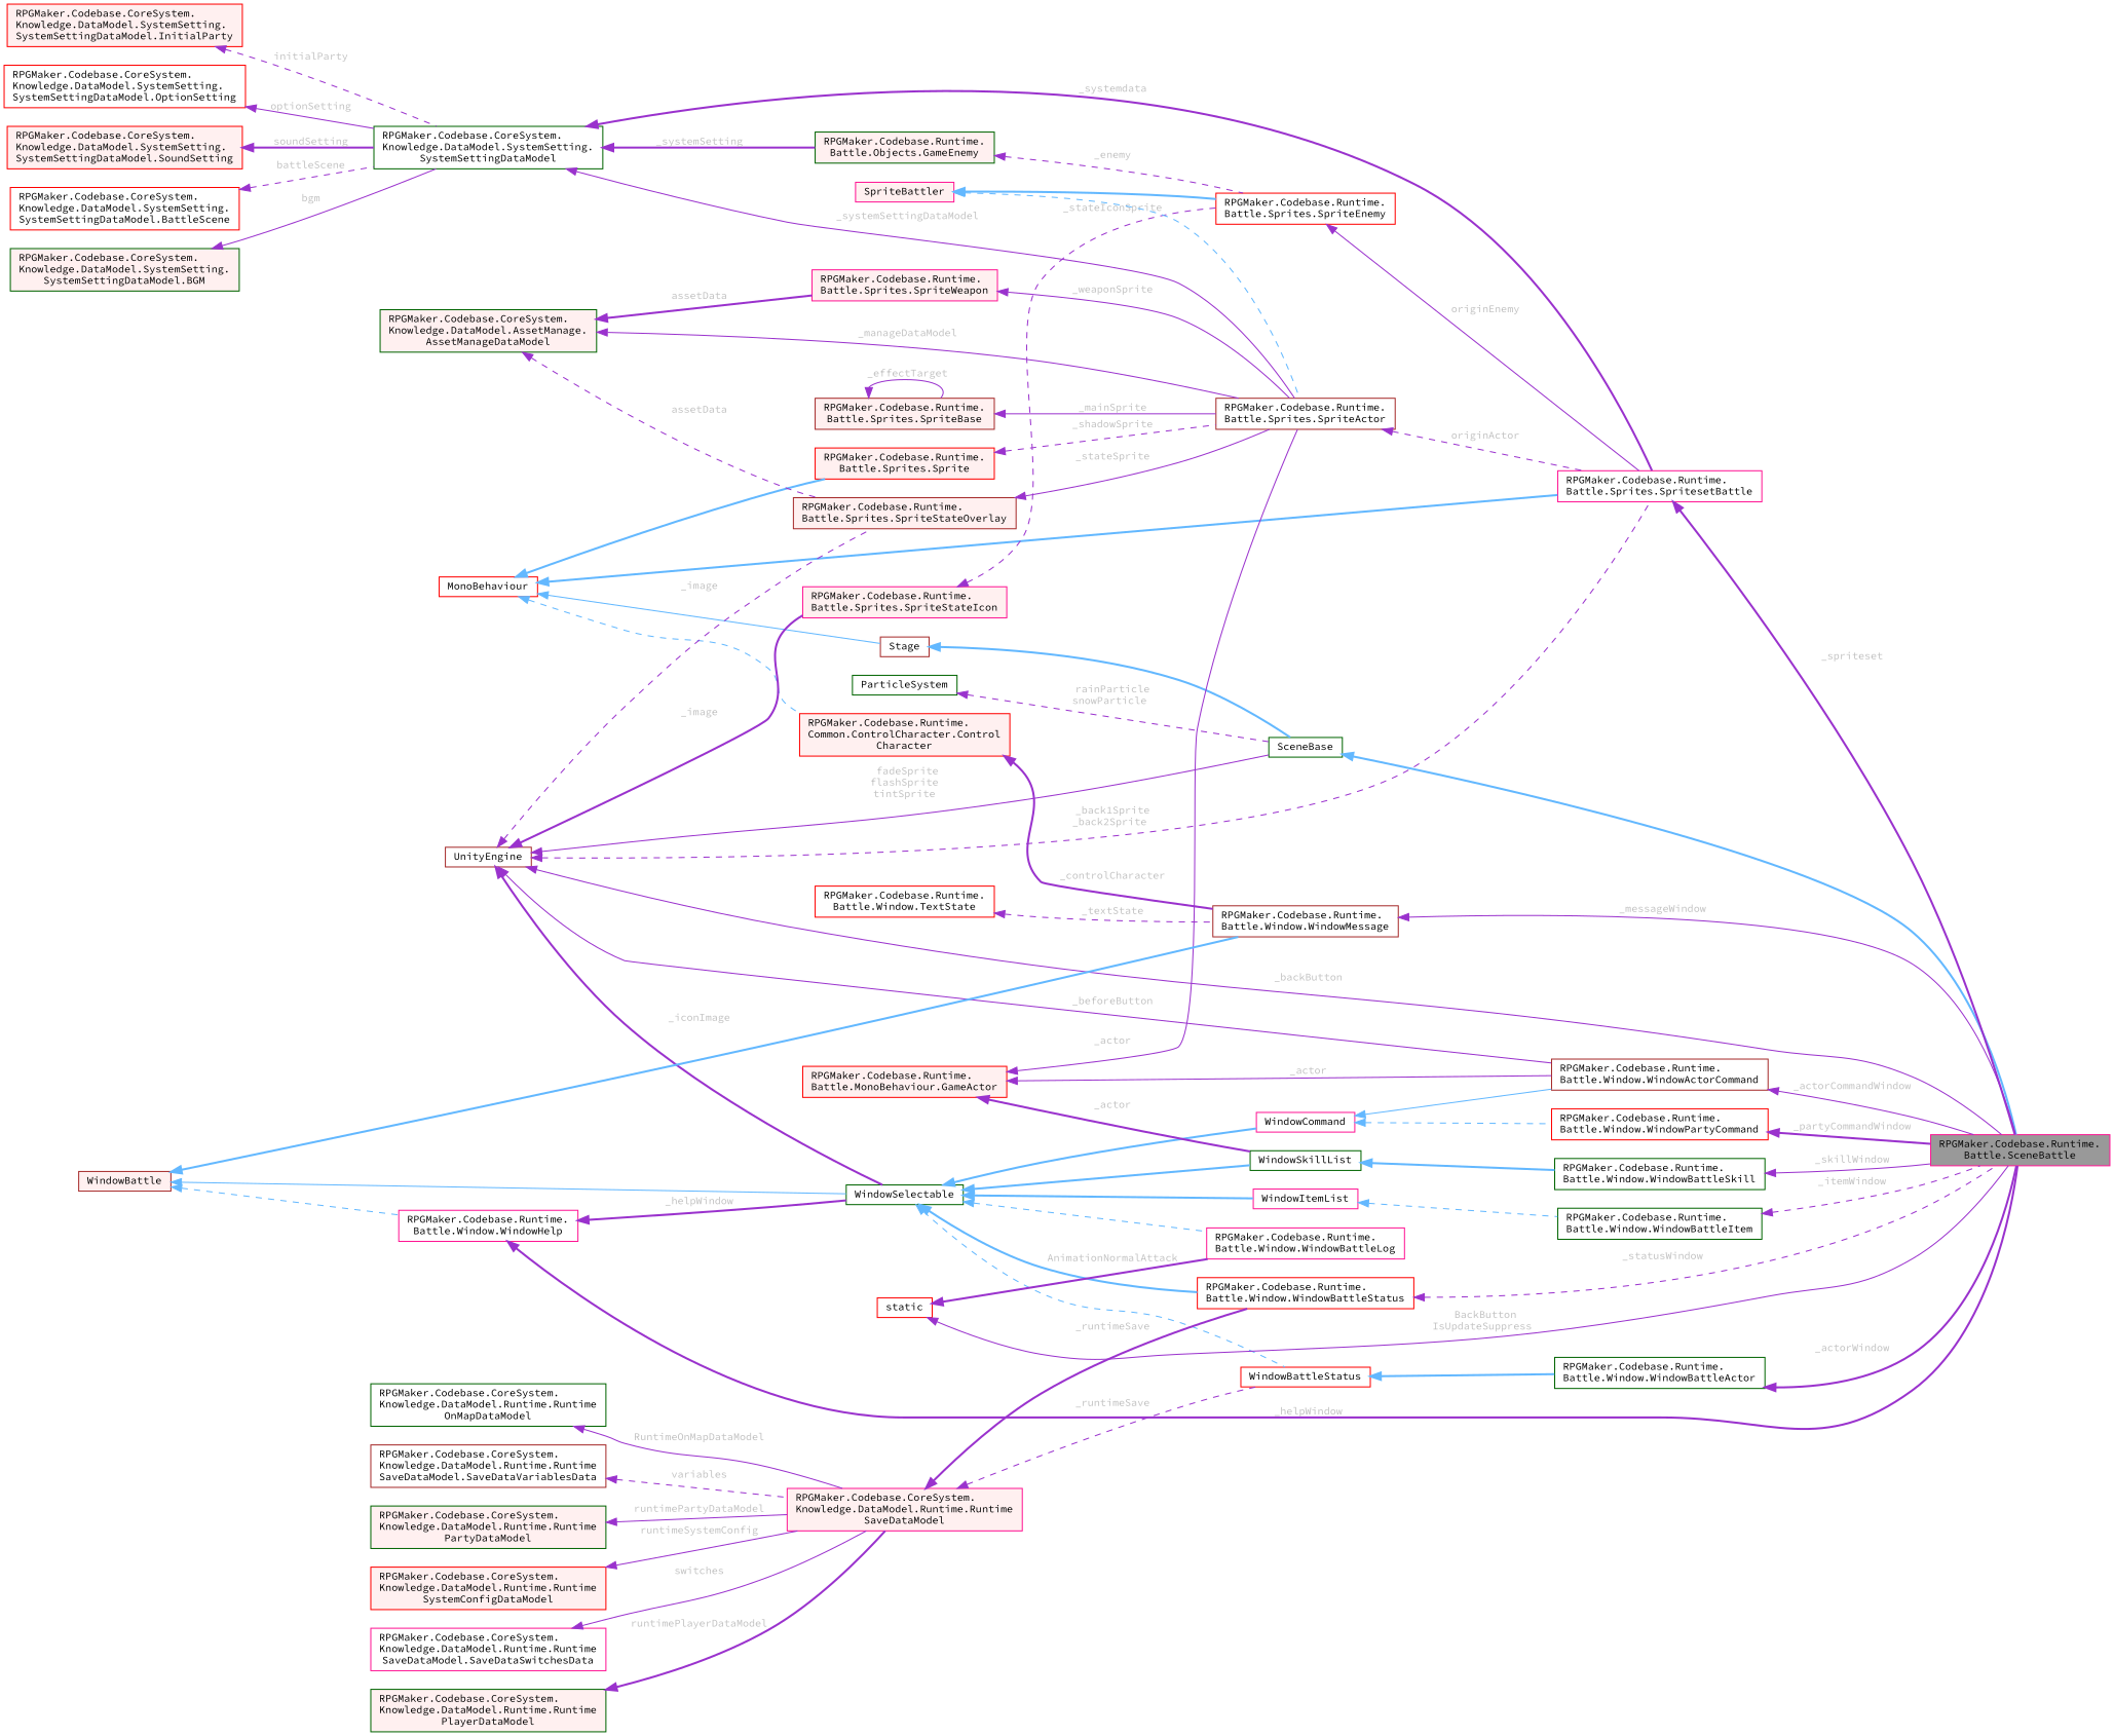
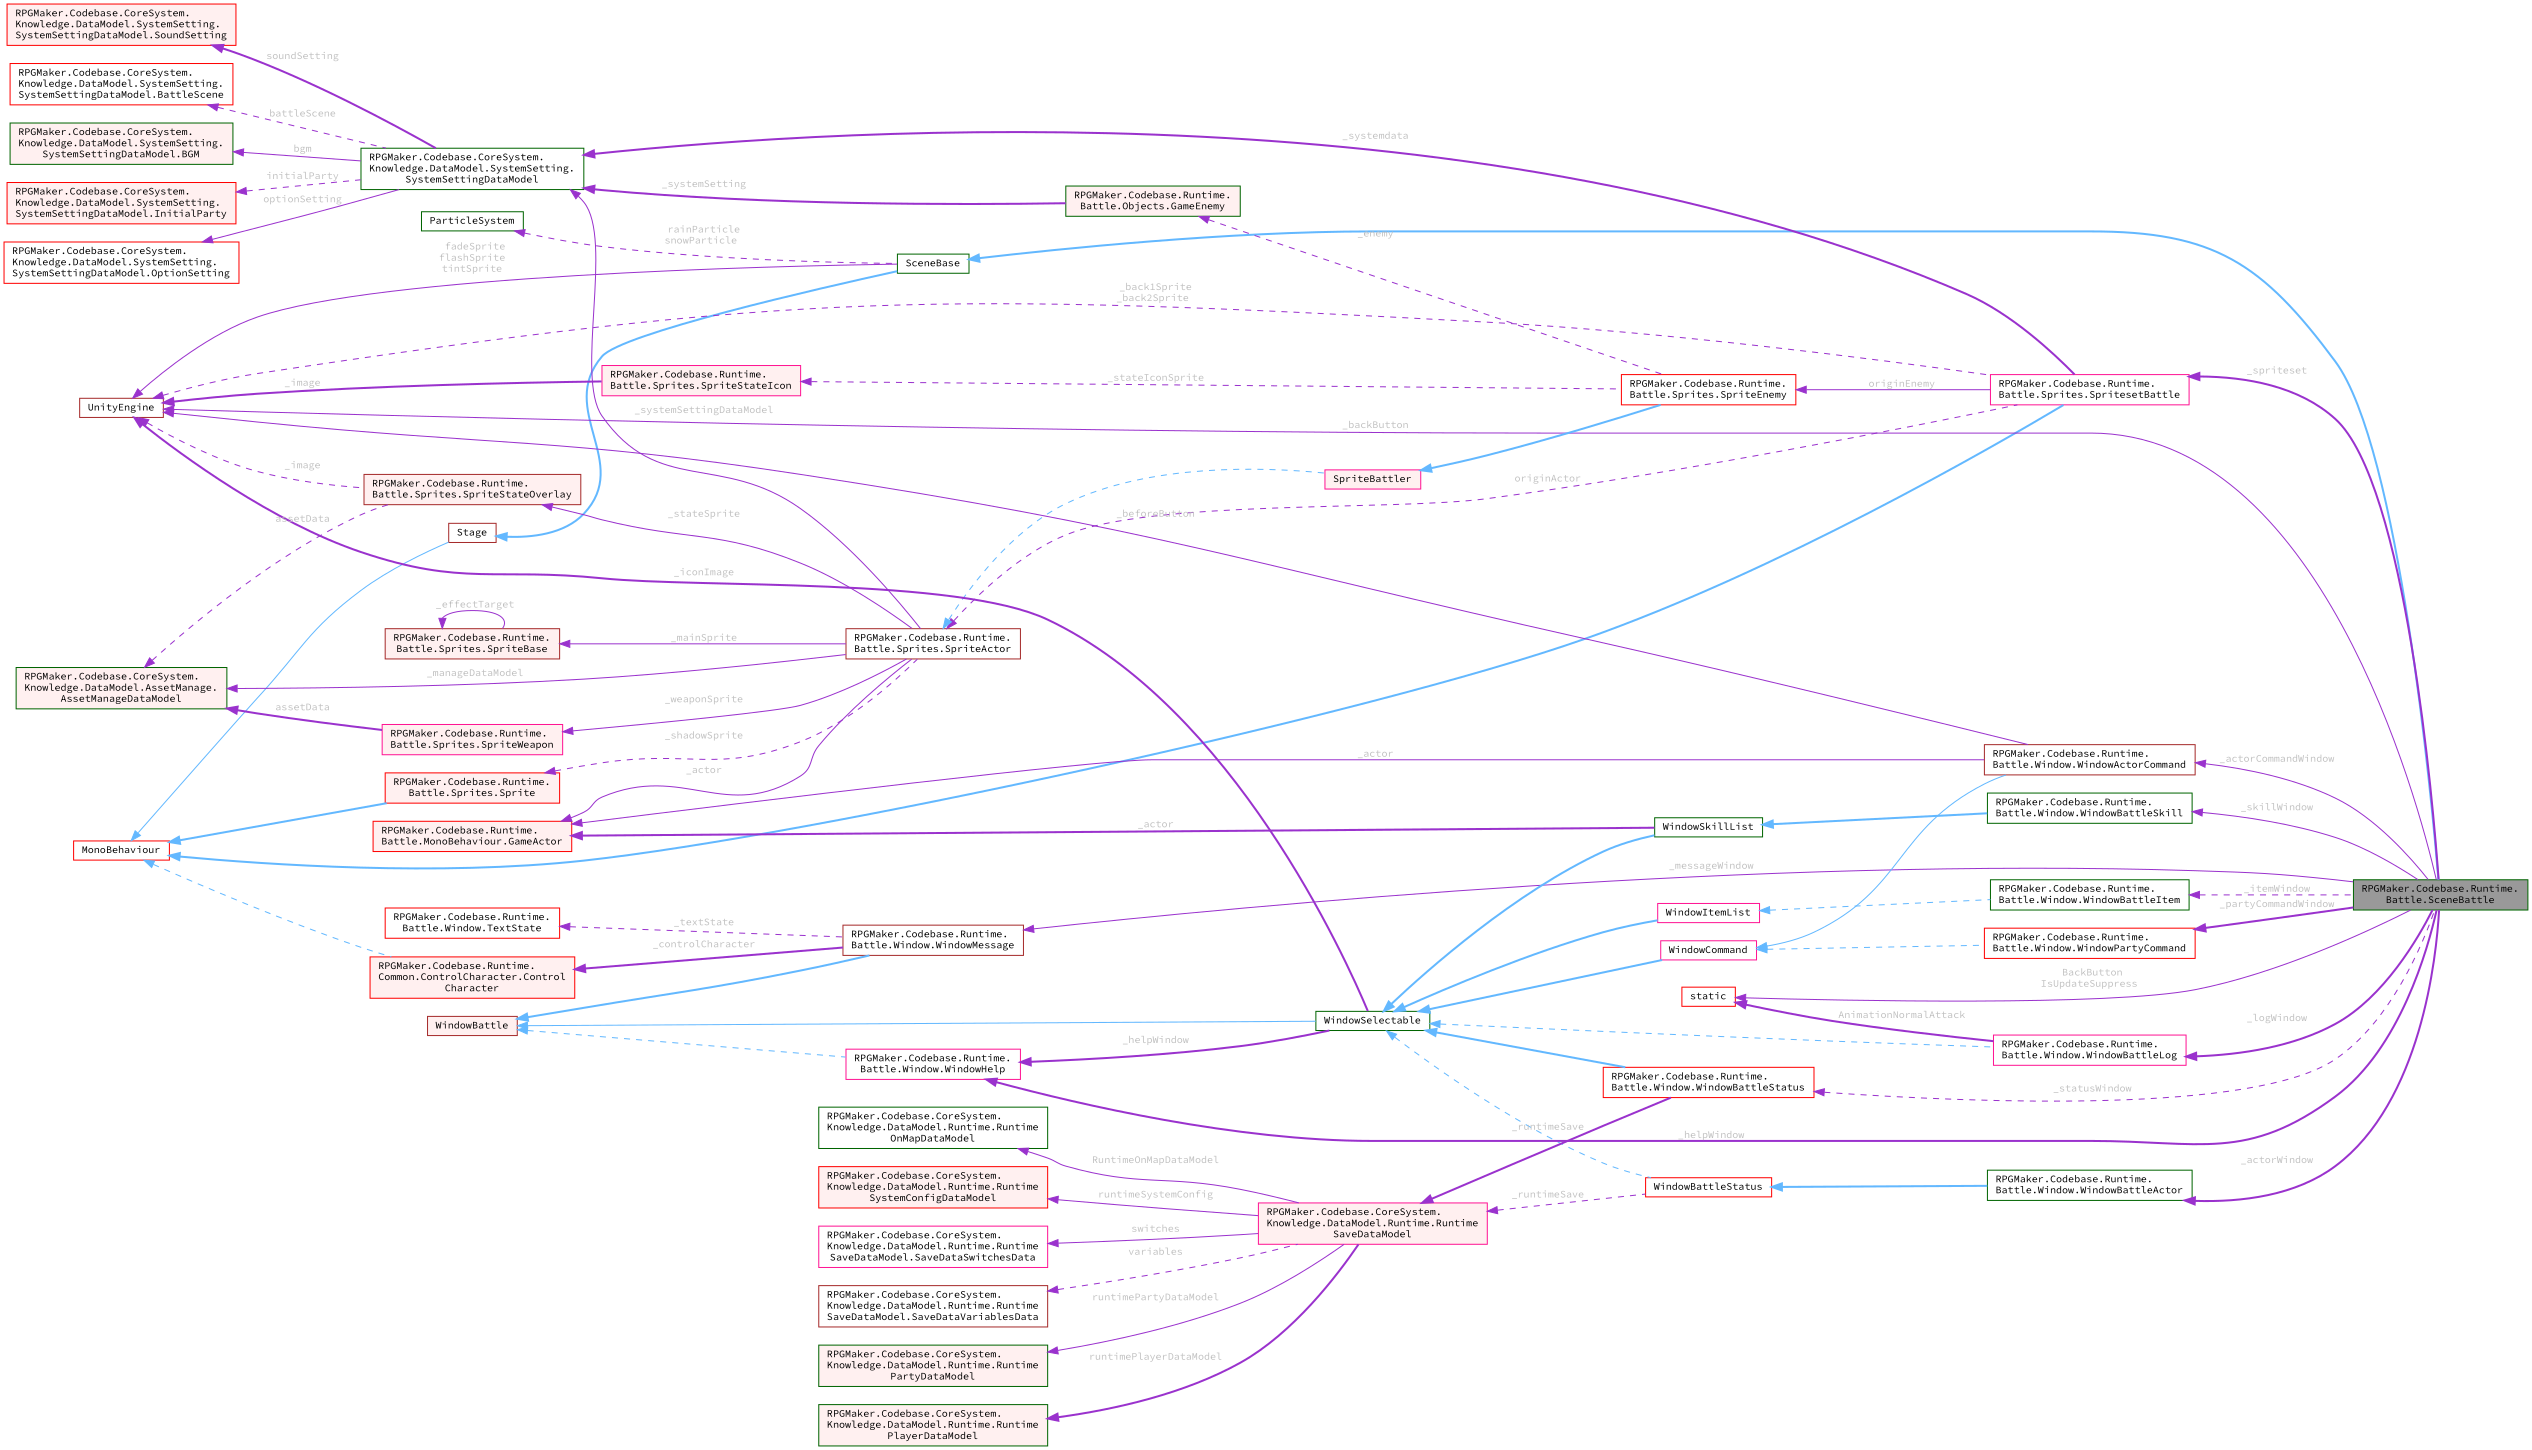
  digraph {
    fontname="Source Code Pro"
    rankdir=LR
    node [color=darkgreen fillcolor=white fontname="Source Code Pro" fontsize=10 shape=box style=filled]
    edge [color=darkorchid3 dir=back fontname="Source Code Pro" fontsize=10 labelfontname=Helvetica labelfontsize=10 style=bold fontcolor=grey]
-   n1 [color=deeppink fillcolor=grey60 fontcolor=black height=0.2 label="RPGMaker.Codebase.Runtime.\lBattle.SceneBattle" width=0.4]
+   n1 [fillcolor=grey60 fontcolor=black height=0.2 label="RPGMaker.Codebase.Runtime.\lBattle.SceneBattle" width=0.4]
    n2 [height=0.2 label=SceneBase width=0.4]
    n3 [color=brown height=0.2 label=Stage width=0.4]
    n4 [color=red height=0.2 label=MonoBehaviour width=0.4]
    n5 [color=deeppink height=0.2 label="RPGMaker.Codebase.Runtime.\lBattle.Sprites.SpritesetBattle" width=0.4]
    n6 [color=red fillcolor="#FFF0F0" height=0.2 label="RPGMaker.Codebase.Runtime.\lBattle.Sprites.Sprite" width=0.4]
    n7 [color=red fillcolor="#FFF0F0" height=0.2 label="RPGMaker.Codebase.Runtime.\lCommon.ControlCharacter.Control\lCharacter" width=0.4]
    n8 [color=brown height=0.2 label="RPGMaker.Codebase.Runtime.\lBattle.Sprites.SpriteActor" width=0.4]
    n9 [color=brown height=0.2 label="RPGMaker.Codebase.Runtime.\lBattle.Window.WindowMessage" width=0.4]
    n10 [color=brown height=0.2 label=UnityEngine width=0.4]
    n11 [color=brown fillcolor="#FFF0F0" height=0.2 label="RPGMaker.Codebase.Runtime.\lBattle.Sprites.SpriteStateOverlay" width=0.4]
    n12 [color=deeppink fillcolor="#FFF0F0" height=0.2 label="RPGMaker.Codebase.Runtime.\lBattle.Sprites.SpriteStateIcon" width=0.4]
    n13 [height=0.2 label=WindowSelectable width=0.4]
    n14 [color=brown height=0.2 label="RPGMaker.Codebase.Runtime.\lBattle.Window.WindowActorCommand" width=0.4]
    n15 [color=red height=0.2 label="RPGMaker.Codebase.Runtime.\lBattle.Sprites.SpriteEnemy" width=0.4]
    n16 [color=deeppink height=0.2 label="RPGMaker.Codebase.Runtime.\lBattle.Window.WindowBattleLog" width=0.4]
    n17 [height=0.2 label=WindowSkillList width=0.4]
    n18 [color=red height=0.2 label="RPGMaker.Codebase.Runtime.\lBattle.Window.WindowBattleStatus" width=0.4]
    n19 [color=deeppink height=0.2 label=WindowCommand width=0.4]
    n20 [color=deeppink height=0.2 label=WindowItemList width=0.4]
    n21 [color=red height=0.2 label=WindowBattleStatus width=0.4]
    n22 [height=0.2 label=ParticleSystem width=0.4]
    n23 [color=red height=0.2 label=static width=0.4]
    n24 [height=0.2 label="RPGMaker.Codebase.CoreSystem.\lKnowledge.DataModel.SystemSetting.\lSystemSettingDataModel" width=0.4]
    n25 [fillcolor="#FFF0F0" height=0.2 label="RPGMaker.Codebase.Runtime.\lBattle.Objects.GameEnemy" width=0.4]
    n26 [color=red height=0.2 label="RPGMaker.Codebase.CoreSystem.\lKnowledge.DataModel.SystemSetting.\lSystemSettingDataModel.BattleScene" width=0.4]
    n27 [fillcolor="#FFF0F0" height=0.2 label="RPGMaker.Codebase.CoreSystem.\lKnowledge.DataModel.SystemSetting.\lSystemSettingDataModel.BGM" width=0.4]
    n28 [color=red fillcolor="#FFF0F0" height=0.2 label="RPGMaker.Codebase.CoreSystem.\lKnowledge.DataModel.SystemSetting.\lSystemSettingDataModel.InitialParty" width=0.4]
    n29 [color=red height=0.2 label="RPGMaker.Codebase.CoreSystem.\lKnowledge.DataModel.SystemSetting.\lSystemSettingDataModel.OptionSetting" width=0.4]
    n30 [color=red fillcolor="#FFF0F0" height=0.2 label="RPGMaker.Codebase.CoreSystem.\lKnowledge.DataModel.SystemSetting.\lSystemSettingDataModel.SoundSetting" width=0.4]
    n31 [color=deeppink fillcolor="#FFF0F0" height=0.2 label=SpriteBattler width=0.4]
    n32 [color=red fillcolor="#FFF0F0" height=0.2 label="RPGMaker.Codebase.Runtime.\lBattle.MonoBehaviour.GameActor" width=0.4]
    n33 [height=0.2 label="RPGMaker.Codebase.Runtime.\lBattle.Window.WindowBattleSkill" width=0.4]
    n34 [color=brown fillcolor="#FFF0F0" height=0.2 label="RPGMaker.Codebase.Runtime.\lBattle.Sprites.SpriteBase" width=0.4]
    n35 [fillcolor="#FFF0F0" height=0.2 label="RPGMaker.Codebase.CoreSystem.\lKnowledge.DataModel.AssetManage.\lAssetManageDataModel" width=0.4]
    n36 [color=deeppink fillcolor="#FFF0F0" height=0.2 label="RPGMaker.Codebase.Runtime.\lBattle.Sprites.SpriteWeapon" width=0.4]
    n37 [color=red height=0.2 label="RPGMaker.Codebase.Runtime.\lBattle.Window.WindowPartyCommand" width=0.4]
    n38 [height=0.2 label="RPGMaker.Codebase.Runtime.\lBattle.Window.WindowBattleItem" width=0.4]
    n39 [height=0.2 label="RPGMaker.Codebase.Runtime.\lBattle.Window.WindowBattleActor" width=0.4]
    n40 [color=brown fillcolor="#FFF0F0" height=0.2 label=WindowBattle width=0.4]
    n41 [color=deeppink height=0.2 label="RPGMaker.Codebase.Runtime.\lBattle.Window.WindowHelp" width=0.4]
    n42 [color=deeppink fillcolor="#FFF0F0" height=0.2 label="RPGMaker.Codebase.CoreSystem.\lKnowledge.DataModel.Runtime.Runtime\lSaveDataModel" width=0.4]
    n43 [fillcolor="#FFF0F0" height=0.2 label="RPGMaker.Codebase.CoreSystem.\lKnowledge.DataModel.Runtime.Runtime\lPartyDataModel" width=0.4]
    n44 [fillcolor="#FFF0F0" height=0.2 label="RPGMaker.Codebase.CoreSystem.\lKnowledge.DataModel.Runtime.Runtime\lPlayerDataModel" width=0.4]
    n45 [height=0.2 label="RPGMaker.Codebase.CoreSystem.\lKnowledge.DataModel.Runtime.Runtime\lOnMapDataModel" width=0.4]
    n46 [color=red fillcolor="#FFF0F0" height=0.2 label="RPGMaker.Codebase.CoreSystem.\lKnowledge.DataModel.Runtime.Runtime\lSystemConfigDataModel" width=0.4]
    n47 [color=deeppink height=0.2 label="RPGMaker.Codebase.CoreSystem.\lKnowledge.DataModel.Runtime.Runtime\lSaveDataModel.SaveDataSwitchesData" width=0.4]
    n48 [color=brown height=0.2 label="RPGMaker.Codebase.CoreSystem.\lKnowledge.DataModel.Runtime.Runtime\lSaveDataModel.SaveDataVariablesData" width=0.4]
    n49 [color=red height=0.2 label="RPGMaker.Codebase.Runtime.\lBattle.Window.TextState" width=0.4]
    n2 -> n1 [color=steelblue1 fontcolor=""]
    n3 -> n2 [color=steelblue1 fontcolor=""]
    n4 -> n3 [color=steelblue1 style=solid fontcolor=""]
    n4 -> n5 [color=steelblue1 fontcolor=""]
    n4 -> n6 [color=steelblue1 fontcolor=""]
    n4 -> n7 [color=steelblue1 style=dashed fontcolor=""]
    n5 -> n1 [label=" _spriteset"]
    n6 -> n8 [label=" _shadowSprite" style=dashed]
    n7 -> n9 [label=" _controlCharacter"]
    n8 -> n5 [label=" originActor" style=dashed]
    n9 -> n1 [label=" _messageWindow" style=solid]
    n10 -> n1 [label=" _backButton" style=solid]
    n10 -> n2 [label=" fadeSprite\nflashSprite\ntintSprite" style=solid]
    n10 -> n5 [label=" _back1Sprite\n_back2Sprite" style=dashed]
    n10 -> n11 [label=" _image" style=dashed]
    n10 -> n12 [label=" _image"]
    n10 -> n13 [label=" _iconImage"]
    n10 -> n14 [label=" _beforeButton" style=solid]
    n11 -> n8 [label=" _stateSprite" style=solid]
    n12 -> n15 [label=" _stateIconSprite" style=dashed]
    n13 -> n16 [color=steelblue1 style=dashed fontcolor=""]
    n13 -> n17 [color=steelblue1 fontcolor=""]
    n13 -> n18 [color=steelblue1 fontcolor=""]
    n13 -> n19 [color=steelblue1 fontcolor=""]
    n13 -> n20 [color=steelblue1 fontcolor=""]
    n13 -> n21 [color=steelblue1 style=dashed fontcolor=""]
    n14 -> n1 [label=" _actorCommandWindow" style=solid]
    n15 -> n5 [label=" originEnemy" style=solid]
+   n16 -> n1 [label=" _logWindow"]
    n17 -> n33 [color=steelblue1 fontcolor=""]
    n18 -> n1 [label=" _statusWindow" style=dashed]
    n19 -> n14 [color=steelblue1 style=solid fontcolor=""]
    n19 -> n37 [color=steelblue1 style=dashed fontcolor=""]
    n20 -> n38 [color=steelblue1 style=dashed fontcolor=""]
    n21 -> n39 [color=steelblue1 fontcolor=""]
    n22 -> n2 [label=" rainParticle\nsnowParticle" style=dashed]
    n23 -> n1 [label=" BackButton\nIsUpdateSuppress" style=solid]
    n23 -> n16 [label=" AnimationNormalAttack"]
    n24 -> n5 [label=" _systemdata"]
    n24 -> n8 [label=" _systemSettingDataModel" style=solid]
    n24 -> n25 [label=" _systemSetting"]
    n25 -> n15 [label=" _enemy" style=dashed]
    n26 -> n24 [label=" battleScene" style=dashed]
    n27 -> n24 [label=" bgm" style=solid]
    n28 -> n24 [label=" initialParty" style=dashed]
    n29 -> n24 [label=" optionSetting" style=solid]
    n30 -> n24 [label=" soundSetting"]
-   n31 -> n8 [color=steelblue1 style=dashed fontcolor=""]
+   n8 -> n31 [color=steelblue1 style=dashed fontcolor=""]
    n31 -> n15 [color=steelblue1 fontcolor=""]
    n32 -> n8 [label=" _actor" style=solid]
    n32 -> n14 [label=" _actor" style=solid]
    n32 -> n17 [label=" _actor"]
    n33 -> n1 [label=" _skillWindow" style=solid]
    n34 -> n8 [label=" _mainSprite" style=solid]
    n34 -> n34 [label=" _effectTarget" style=solid]
    n35 -> n8 [label=" _manageDataModel" style=solid]
    n35 -> n11 [label=" assetData" style=dashed]
    n35 -> n36 [label=" assetData"]
    n36 -> n8 [label=" _weaponSprite" style=solid]
    n37 -> n1 [label=" _partyCommandWindow"]
    n38 -> n1 [label=" _itemWindow" style=dashed]
    n39 -> n1 [label=" _actorWindow"]
    n40 -> n9 [color=steelblue1 fontcolor=""]
    n40 -> n13 [color=steelblue1 style=solid fontcolor=""]
    n40 -> n41 [color=steelblue1 style=dashed fontcolor=""]
    n41 -> n1 [label=" _helpWindow"]
    n41 -> n13 [label=" _helpWindow"]
    n42 -> n18 [label=" _runtimeSave"]
    n42 -> n21 [label=" _runtimeSave" style=dashed]
    n43 -> n42 [label=" runtimePartyDataModel" style=solid]
    n44 -> n42 [label=" runtimePlayerDataModel"]
    n45 -> n42 [label=" RuntimeOnMapDataModel" style=solid]
    n46 -> n42 [label=" runtimeSystemConfig" style=solid]
    n47 -> n42 [label=" switches" style=solid]
    n48 -> n42 [label=" variables" style=dashed]
    n49 -> n9 [label=" _textState" style=dashed]
  }
